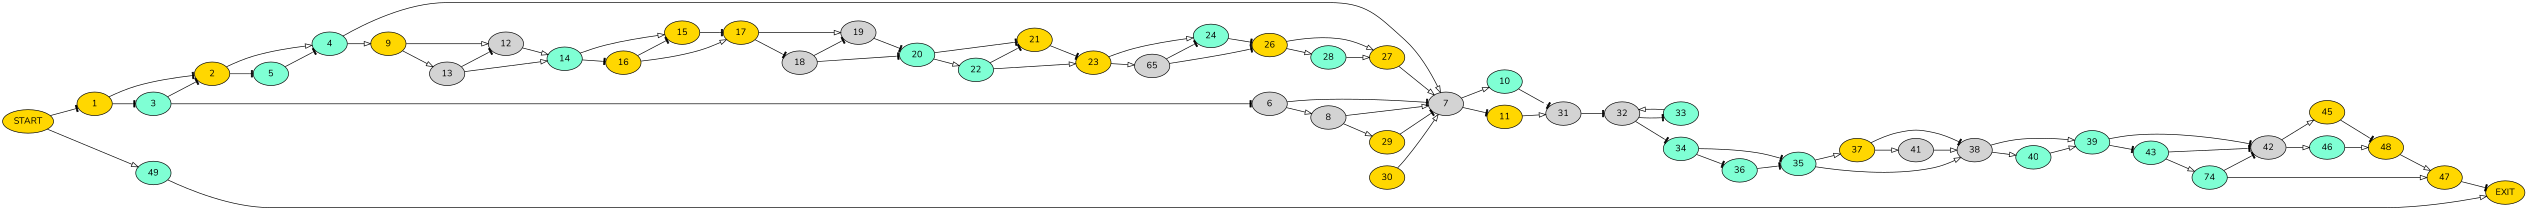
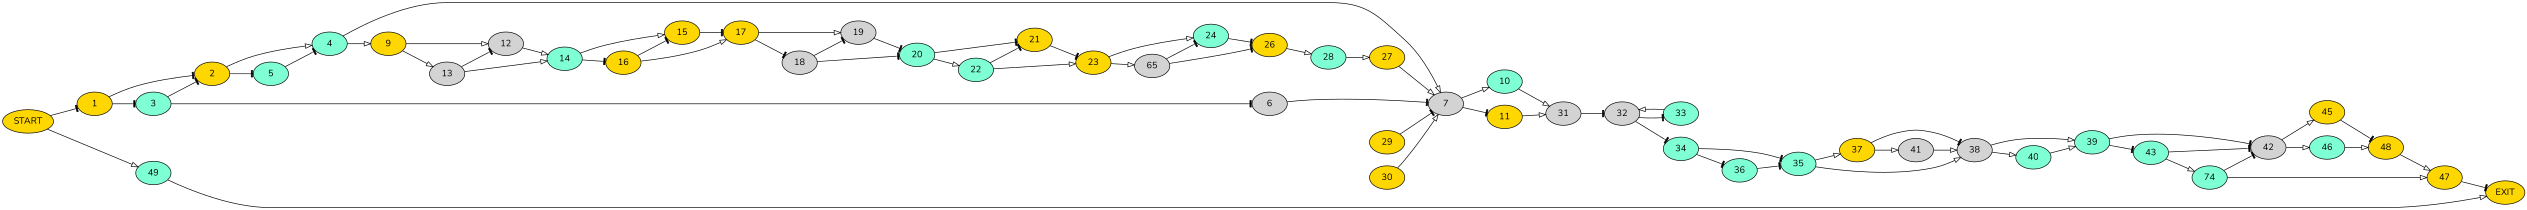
  digraph {
    fontname=Nunito
    rankdir=LR
    node [fillcolor=gold fontname=Nunito style=filled]
    edge [arrowhead=onormal fontname=Nunito]
    n1 [label=START]
    1
    49 [fillcolor=aquamarine]
    2
    3 [fillcolor=aquamarine]
    n6 [label=EXIT]
    4 [fillcolor=aquamarine]
    5 [fillcolor=aquamarine]
    6 [fillcolor=lightgrey]
    7 [fillcolor=lightgrey]
    9
-   8 [fillcolor=lightgrey]
    10 [fillcolor=aquamarine]
    11
    12 [fillcolor=lightgrey]
    13 [fillcolor=lightgrey]
    29
    31 [fillcolor=lightgrey]
    14 [fillcolor=aquamarine]
    32 [fillcolor=lightgrey]
    15
    16
    17
    18 [fillcolor=lightgrey]
    19 [fillcolor=lightgrey]
    20 [fillcolor=aquamarine]
    21
    22 [fillcolor=aquamarine]
    23
    24 [fillcolor=aquamarine]
    n31 [fillcolor=lightgrey label=65]
    26
    27
    28 [fillcolor=aquamarine]
    30
    33 [fillcolor=aquamarine]
    34 [fillcolor=aquamarine]
    35 [fillcolor=aquamarine]
    36 [fillcolor=aquamarine]
    37
    38 [fillcolor=lightgrey]
    41 [fillcolor=lightgrey]
    39 [fillcolor=aquamarine]
    40 [fillcolor=aquamarine]
    42 [fillcolor=lightgrey]
    43 [fillcolor=aquamarine]
    45
    46 [fillcolor=aquamarine]
    n49 [fillcolor=aquamarine label=74]
    48
    47
    n1 -> 1 [arrowhead=tee]
    n1 -> 49
    1 -> 2 [arrowhead=tee]
    1 -> 3 [arrowhead=tee]
    49 -> n6
    2 -> 4
    2 -> 5 [arrowhead=tee]
    3 -> 2 [arrowhead=tee]
    3 -> 6 [arrowhead=tee]
    4 -> 7
    4 -> 9
    5 -> 4 [arrowhead=tee]
    6 -> 7 [arrowhead=tee]
-   6 -> 8
    7 -> 10
    7 -> 11 [arrowhead=tee]
    9 -> 12
    9 -> 13
-   8 -> 7
-   8 -> 29
-   10 -> 31 [arrowhead=tee]
+   10 -> 31
    11 -> 31
    12 -> 14
    13 -> 12 [arrowhead=tee]
    13 -> 14
    29 -> 7 [arrowhead=tee]
    31 -> 32 [arrowhead=tee]
    14 -> 15
    14 -> 16 [arrowhead=tee]
    32 -> 33 [arrowhead=tee]
    32 -> 34 [arrowhead=tee]
    15 -> 17 [arrowhead=tee]
    16 -> 15 [arrowhead=tee]
    16 -> 17
    17 -> 18 [arrowhead=tee]
    17 -> 19
    18 -> 19 [arrowhead=tee]
    18 -> 20 [arrowhead=tee]
    19 -> 20 [arrowhead=tee]
    20 -> 21 [arrowhead=tee]
    20 -> 22
    21 -> 23 [arrowhead=tee]
    22 -> 21 [arrowhead=tee]
    22 -> 23
    23 -> 24
    23 -> n31
    24 -> 26 [arrowhead=tee]
    n31 -> 24 [arrowhead=tee]
    n31 -> 26 [arrowhead=tee]
-   26 -> 27
    26 -> 28
    27 -> 7
    28 -> 27
    30 -> 7
    33 -> 32
    34 -> 35 [arrowhead=tee]
    34 -> 36 [arrowhead=tee]
    35 -> 37
    35 -> 38
    36 -> 35 [arrowhead=tee]
    37 -> 38 [arrowhead=tee]
    37 -> 41
    38 -> 39
    38 -> 40
    41 -> 38
    39 -> 42 [arrowhead=tee]
    39 -> 43 [arrowhead=tee]
    40 -> 39
    42 -> 45
    42 -> 46
    43 -> 42 [arrowhead=tee]
    43 -> n49
    45 -> 48 [arrowhead=tee]
    46 -> 48
    n49 -> 42 [arrowhead=tee]
    n49 -> 47
    48 -> 47
    47 -> n6 [arrowhead=tee]
  }
